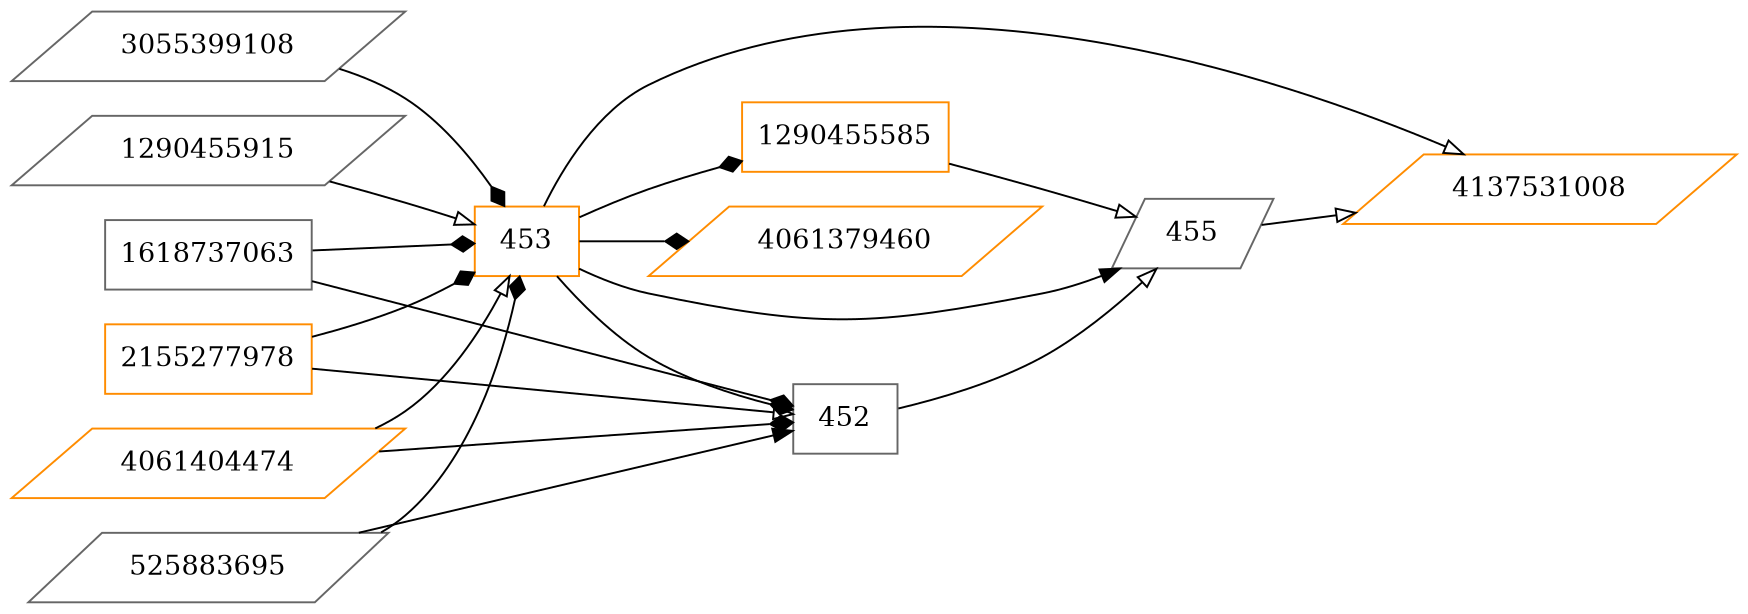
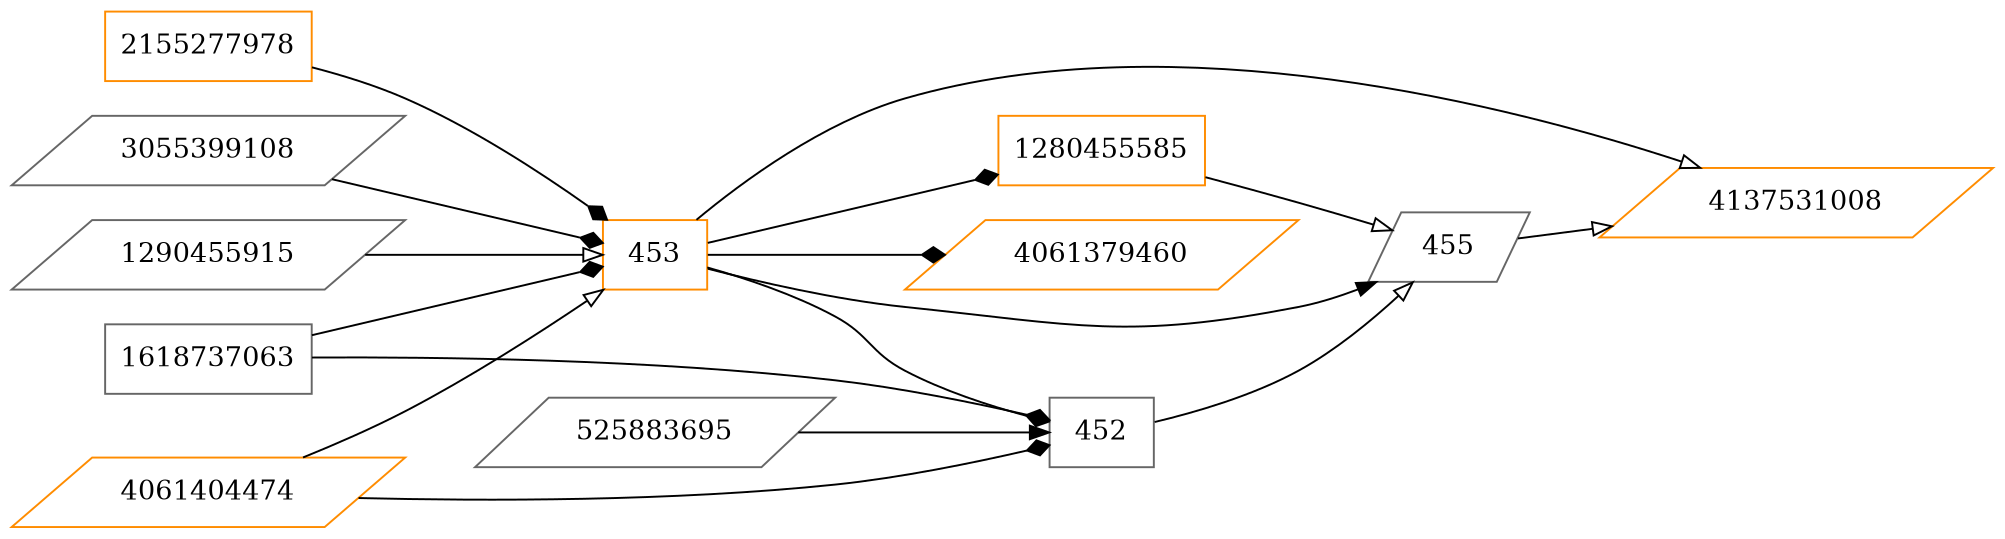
  strict digraph {
    rankdir=LR
    node [color=darkorange shape=parallelogram]
    edge [arrowhead=diamond]
-   1290455585 [shape=box]
+   1290455585 [shape=box label=1280455585]
    455 [color=gray40]
    4137531008
    452 [color=gray40 shape=box]
    n5 [color=gray40 label=3055399108]
    453 [shape=box]
    4061379460
    1618737063 [color=gray40 shape=box]
    1290455915 [color=gray40]
    525883695 [color=gray40]
    2155277978 [shape=box]
    4061404474
    1290455585 -> 455 [arrowhead=onormal]
    455 -> 4137531008 [arrowhead=onormal]
    452 -> 455 [arrowhead=onormal]
    n5 -> 453
    453 -> 1290455585
    453 -> 455 [arrowhead=normal]
    453 -> 4137531008 [arrowhead=onormal]
    453 -> 452
    453 -> 4061379460
    1618737063 -> 452
    1618737063 -> 453
    1290455915 -> 453 [arrowhead=onormal]
    525883695 -> 452 [arrowhead=normal]
-   525883695 -> 453
-   2155277978 -> 452 [arrowhead=onormal]
    2155277978 -> 453
    4061404474 -> 452
    4061404474 -> 453 [arrowhead=onormal]
  }
